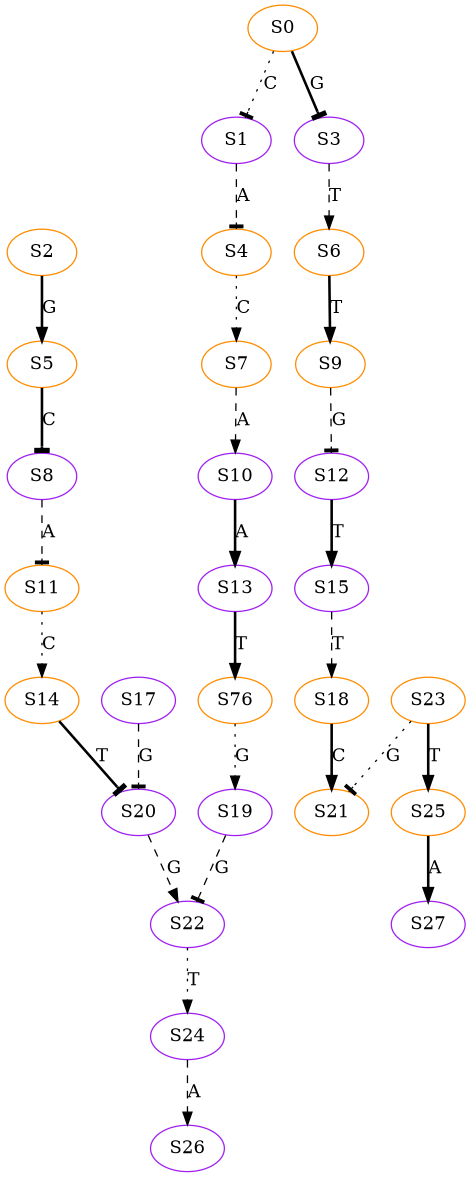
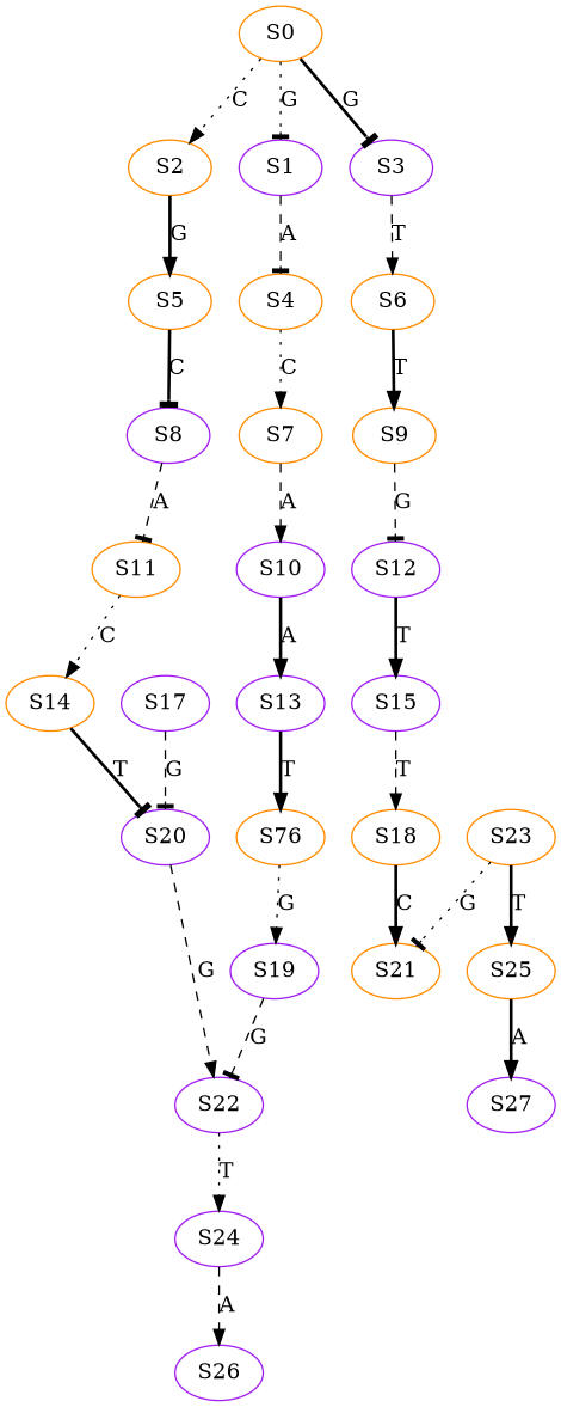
  strict digraph {
    node [color=purple]
    edge [arrowhead=normal style=bold]
    S1
    S0 [color=darkorange]
    S2 [color=darkorange]
    S3
    S4 [color=darkorange]
    S5 [color=darkorange]
    S6 [color=darkorange]
    S7 [color=darkorange]
    S8
    S9 [color=darkorange]
    S10
    S11 [color=darkorange]
    S12
    S13
    S14 [color=darkorange]
    S15
    n17 [color=darkorange label=S76]
    S20
    S18 [color=darkorange]
    S19
    S17
    S21 [color=darkorange]
    S22
    S24
    S23 [color=darkorange]
    S25 [color=darkorange]
    S26
    S27
    S1 -> S4 [arrowhead=tee label=A style=dashed]
-   S0 -> S1 [arrowhead=tee label=C style=dotted]
+   S0 -> S1 [arrowhead=tee label=G style=dotted]
+   S0 -> S2 [label=C style=dotted]
    S0 -> S3 [arrowhead=tee label=G]
    S2 -> S5 [label=G]
    S3 -> S6 [label=T style=dashed]
    S4 -> S7 [label=C style=dotted]
    S5 -> S8 [arrowhead=tee label=C]
    S6 -> S9 [label=T]
    S7 -> S10 [label=A style=dashed]
    S8 -> S11 [arrowhead=tee label=A style=dashed]
    S9 -> S12 [arrowhead=tee label=G style=dashed]
    S10 -> S13 [label=A]
    S11 -> S14 [label=C style=dotted]
    S12 -> S15 [label=T]
    S13 -> n17 [label=T]
    S14 -> S20 [arrowhead=tee label=T]
    S15 -> S18 [label=T style=dashed]
    n17 -> S19 [label=G style=dotted]
    S20 -> S22 [label=G style=dashed]
    S18 -> S21 [label=C]
    S19 -> S22 [arrowhead=tee label=G style=dashed]
    S17 -> S20 [arrowhead=tee label=G style=dashed]
    S22 -> S24 [label=T style=dotted]
    S24 -> S26 [label=A style=dashed]
    S23 -> S21 [arrowhead=tee label=G style=dotted]
    S23 -> S25 [label=T]
    S25 -> S27 [label=A]
  }
